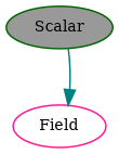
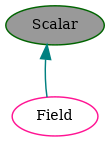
  digraph {
    fontname="DejaVu Serif"
    node [fontname="DejaVu Serif" fontsize=10 shape=ellipse style=filled]
    n1 [color=darkgreen fillcolor=grey60 fontcolor=black height=0.2 label=Scalar width=0.4]
    n2 [color=deeppink fillcolor=white height=0.2 label=Field width=0.4]
-   n2 -> n1 [color=teal dir=back fontname="DejaVu Serif" fontsize=10 labelfontname=Helvetica labelfontsize=10 style=solid]
+   n1 -> n2 [color=teal dir=back fontname="DejaVu Serif" fontsize=10 labelfontname=Helvetica labelfontsize=10 style=solid]
  }
